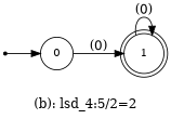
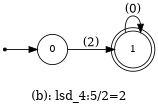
  digraph {
    label="(b): lsd_4:5/2=2"
    rankdir=LR
    node [fontsize=12]
    n1 [label=0 shape=circle]
    n2 [label=1 shape=doublecircle]
    n3 [label=1 shape=point]
-   n1 -> n2 [label="(0)"]
+   n1 -> n2 [label="(2)"]
    n2 -> n2 [label="(0)"]
    n3 -> n1
  }
